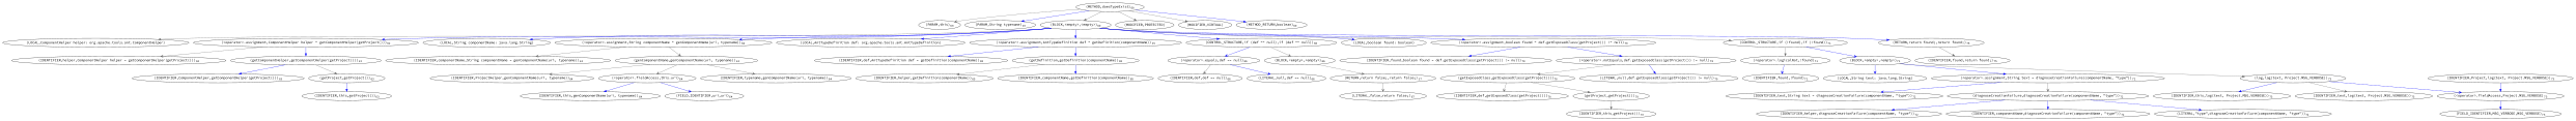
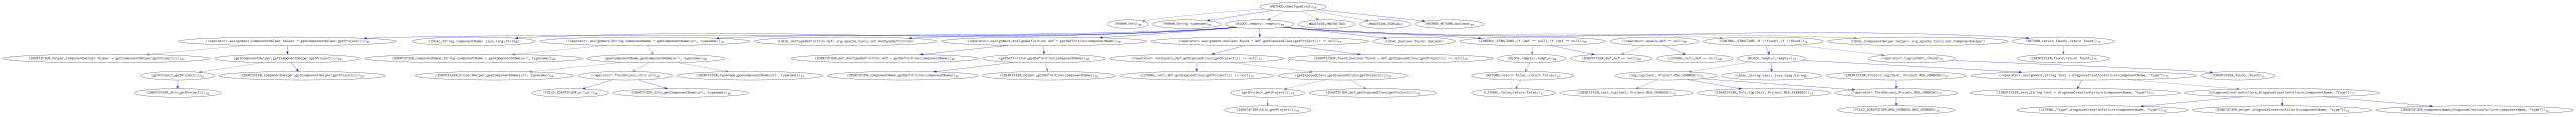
  digraph {
    fontname="Source Code Pro"
    node [fontname="Source Code Pro"]
    edge [arrowhead=normal color=blue fontname="Source Code Pro"]
    n1 [label=<(METHOD,doesTypeExist)<SUB>60</SUB>>]
    n2 [label=<(PARAM,this)<SUB>60</SUB>>]
    n3 [label=<(PARAM,String typename)<SUB>60</SUB>>]
    n4 [label=<(BLOCK,&lt;empty&gt;,&lt;empty&gt;)<SUB>60</SUB>>]
    n5 [label=<(MODIFIER,PROTECTED)>]
    n6 [label=<(MODIFIER,VIRTUAL)>]
    n7 [label=<(METHOD_RETURN,boolean)<SUB>60</SUB>>]
    n8 [label=<(LOCAL,ComponentHelper helper: org.apache.tools.ant.ComponentHelper)>]
    n9 [label=<(&lt;operator&gt;.assignment,ComponentHelper helper = getComponentHelper(getProject()))<SUB>62</SUB>>]
    n10 [label=<(LOCAL,String componentName: java.lang.String)>]
    n11 [label=<(&lt;operator&gt;.assignment,String componentName = genComponentName(uri, typename))<SUB>64</SUB>>]
    n12 [label=<(LOCAL,AntTypeDefinition def: org.apache.tools.ant.AntTypeDefinition)>]
    n13 [label=<(&lt;operator&gt;.assignment,AntTypeDefinition def = getDefinition(componentName))<SUB>65</SUB>>]
    n14 [label=<(CONTROL_STRUCTURE,if (def == null),if (def == null))<SUB>66</SUB>>]
    n15 [label=<(LOCAL,boolean found: boolean)>]
    n16 [label=<(&lt;operator&gt;.assignment,boolean found = def.getExposedClass(getProject()) != null)<SUB>70</SUB>>]
    n17 [label=<(CONTROL_STRUCTURE,if (!found),if (!found))<SUB>71</SUB>>]
    n18 [label=<(RETURN,return found;,return found;)<SUB>75</SUB>>]
    n19 [label=<(IDENTIFIER,helper,ComponentHelper helper = getComponentHelper(getProject()))<SUB>62</SUB>>]
    n20 [label=<(getComponentHelper,getComponentHelper(getProject()))<SUB>63</SUB>>]
    n21 [label=<(IDENTIFIER,componentName,String componentName = genComponentName(uri, typename))<SUB>64</SUB>>]
    n22 [label=<(genComponentName,genComponentName(uri, typename))<SUB>64</SUB>>]
    n23 [label=<(IDENTIFIER,def,AntTypeDefinition def = getDefinition(componentName))<SUB>65</SUB>>]
    n24 [label=<(getDefinition,getDefinition(componentName))<SUB>65</SUB>>]
    n25 [label=<(&lt;operator&gt;.equals,def == null)<SUB>66</SUB>>]
    n26 [label=<(BLOCK,&lt;empty&gt;,&lt;empty&gt;)<SUB>66</SUB>>]
    n27 [label=<(IDENTIFIER,found,boolean found = def.getExposedClass(getProject()) != null)<SUB>70</SUB>>]
    n28 [label=<(&lt;operator&gt;.notEquals,def.getExposedClass(getProject()) != null)<SUB>70</SUB>>]
    n29 [label=<(&lt;operator&gt;.logicalNot,!found)<SUB>71</SUB>>]
    n30 [label=<(BLOCK,&lt;empty&gt;,&lt;empty&gt;)<SUB>71</SUB>>]
    n31 [label=<(IDENTIFIER,found,return found;)<SUB>75</SUB>>]
    n32 [label=<(IDENTIFIER,ComponentHelper,getComponentHelper(getProject()))<SUB>63</SUB>>]
    n33 [label=<(getProject,getProject())<SUB>63</SUB>>]
    n34 [label=<(IDENTIFIER,this,getProject())<SUB>63</SUB>>]
    n35 [label=<(IDENTIFIER,ProjectHelper,genComponentName(uri, typename))<SUB>64</SUB>>]
    n36 [label=<(&lt;operator&gt;.fieldAccess,this.uri)<SUB>64</SUB>>]
    n37 [label=<(IDENTIFIER,typename,genComponentName(uri, typename))<SUB>64</SUB>>]
    n38 [label=<(IDENTIFIER,this,genComponentName(uri, typename))<SUB>64</SUB>>]
    n39 [label=<(FIELD_IDENTIFIER,uri,uri)<SUB>64</SUB>>]
    n40 [label=<(IDENTIFIER,helper,getDefinition(componentName))<SUB>65</SUB>>]
    n41 [label=<(IDENTIFIER,componentName,getDefinition(componentName))<SUB>65</SUB>>]
    n42 [label=<(IDENTIFIER,def,def == null)<SUB>66</SUB>>]
    n43 [label=<(LITERAL,null,def == null)<SUB>66</SUB>>]
    n44 [label=<(RETURN,return false;,return false;)<SUB>67</SUB>>]
    n45 [label=<(LITERAL,false,return false;)<SUB>67</SUB>>]
    n46 [label=<(getExposedClass,getExposedClass(getProject()))<SUB>70</SUB>>]
    n47 [label=<(LITERAL,null,def.getExposedClass(getProject()) != null)<SUB>70</SUB>>]
    n48 [label=<(IDENTIFIER,def,getExposedClass(getProject()))<SUB>70</SUB>>]
    n49 [label=<(getProject,getProject())<SUB>70</SUB>>]
    n50 [label=<(IDENTIFIER,this,getProject())<SUB>70</SUB>>]
    n51 [label=<(IDENTIFIER,found,!found)<SUB>71</SUB>>]
    n52 [label=<(LOCAL,String text: java.lang.String)>]
    n53 [label=<(&lt;operator&gt;.assignment,String text = diagnoseCreationFailure(componentName, &quot;type&quot;))<SUB>72</SUB>>]
    n54 [label=<(log,log(text, Project.MSG_VERBOSE))<SUB>73</SUB>>]
    n55 [label=<(IDENTIFIER,text,String text = diagnoseCreationFailure(componentName, &quot;type&quot;))<SUB>72</SUB>>]
    n56 [label=<(diagnoseCreationFailure,diagnoseCreationFailure(componentName, &quot;type&quot;))<SUB>72</SUB>>]
    n57 [label=<(IDENTIFIER,this,log(text, Project.MSG_VERBOSE))<SUB>73</SUB>>]
    n58 [label=<(IDENTIFIER,text,log(text, Project.MSG_VERBOSE))<SUB>73</SUB>>]
    n59 [label=<(&lt;operator&gt;.fieldAccess,Project.MSG_VERBOSE)<SUB>73</SUB>>]
    n60 [label=<(IDENTIFIER,helper,diagnoseCreationFailure(componentName, &quot;type&quot;))<SUB>72</SUB>>]
    n61 [label=<(IDENTIFIER,componentName,diagnoseCreationFailure(componentName, &quot;type&quot;))<SUB>72</SUB>>]
    n62 [label=<(LITERAL,&quot;type&quot;,diagnoseCreationFailure(componentName, &quot;type&quot;))<SUB>72</SUB>>]
    n63 [label=<(FIELD_IDENTIFIER,MSG_VERBOSE,MSG_VERBOSE)<SUB>73</SUB>>]
    n64 [label=<(IDENTIFIER,Project,log(text, Project.MSG_VERBOSE))<SUB>73</SUB>>]
    n1 -> n2 [arrowhead=vee color=gray40]
    n1 -> n3
    n1 -> n4 [color=gray40]
    n1 -> n5 [color=gray40]
    n1 -> n6 [color=gray40]
    n1 -> n7
    n4 -> n8 [color=gray40]
    n4 -> n9 [arrowhead=vee]
    n4 -> n10
    n4 -> n11 [arrowhead=vee]
    n4 -> n12
    n4 -> n13
    n4 -> n14
    n4 -> n15 [arrowhead=vee]
    n4 -> n16
    n4 -> n17 [color=gray40]
    n4 -> n18
    n9 -> n19 [arrowhead=vee color=gray40]
    n9 -> n20
    n11 -> n21 [arrowhead=vee color=gray40]
    n11 -> n22 [arrowhead=vee color=gray40]
    n13 -> n23
    n13 -> n24
-   n14 -> n25 [arrowhead=vee]
+   n14 -> n42 [arrowhead=vee]
    n14 -> n26 [arrowhead=vee color=gray40]
    n16 -> n27
    n16 -> n28
    n17 -> n29 [color=gray40]
    n17 -> n30 [arrowhead=vee]
    n18 -> n31 [color=gray40]
    n20 -> n32
    n20 -> n33 [color=gray40]
    n22 -> n35 [arrowhead=vee color=gray40]
    n22 -> n36 [arrowhead=vee color=gray40]
    n22 -> n37 [arrowhead=vee color=gray40]
    n24 -> n40 [color=gray40]
    n24 -> n41
    n25 -> n42 [arrowhead=vee color=gray40]
    n25 -> n43 [arrowhead=vee]
    n26 -> n44 [arrowhead=vee color=gray40]
    n28 -> n46 [arrowhead=vee color=gray40]
    n28 -> n47
    n29 -> n51 [arrowhead=vee]
    n30 -> n52 [arrowhead=vee]
    n30 -> n53
    n30 -> n54 [color=gray40]
    n33 -> n34
    n36 -> n38
    n36 -> n39 [arrowhead=vee]
    n44 -> n45 [arrowhead=vee color=gray40]
    n46 -> n48 [arrowhead=vee color=gray40]
    n46 -> n49 [color=gray40]
    n49 -> n50 [color=gray40]
    n53 -> n55 [arrowhead=vee]
    n53 -> n56 [arrowhead=vee color=gray40]
    n54 -> n57
    n54 -> n58 [arrowhead=vee color=gray40]
    n54 -> n59 [arrowhead=vee]
    n56 -> n60
    n56 -> n61
    n56 -> n62 [arrowhead=vee]
    n59 -> n63
    n64 -> n59
  }
